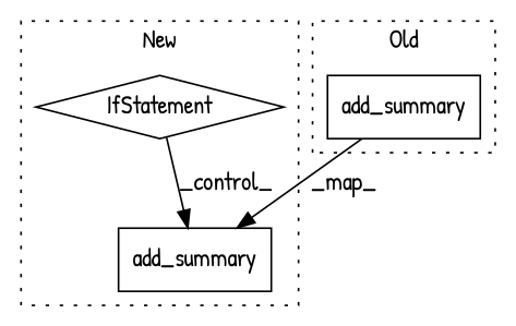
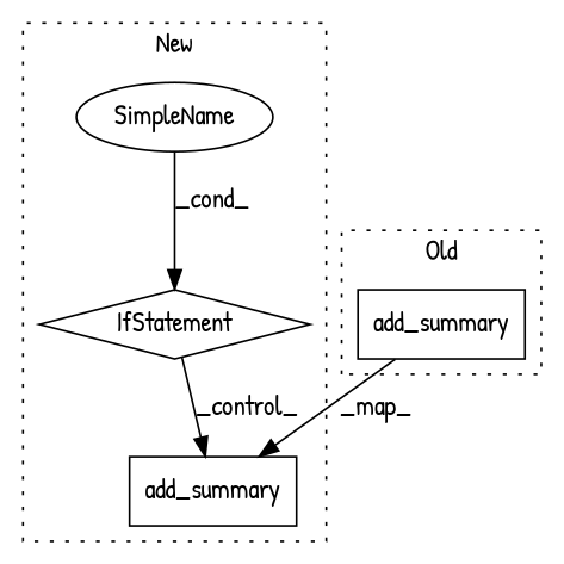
  digraph {
    fontname="Patrick Hand"
    node [a=32 l="12,1" shape=box fontname="Patrick Hand"]
    edge [fontname="Patrick Hand"]
    n1 [label=add_summary s="9782,9865"]
    n2 [a=25 l="4,2" label=IfStatement s="9619,9670" shape=diamond]
+   n3 [a=42 label=SimpleName shape=ellipse l=""]
    n4 [label=add_summary s="9629,9712"]
    subgraph cluster_1 {
      label=New
      style=dotted
      n1
      n2
+     n3
    }
    subgraph cluster_2 {
      label=Old
      style=dotted
      n4
    }
    n2 -> n1 [label=_control_]
+   n3 -> n2 [label=_cond_]
    n4 -> n1 [label=_map_]
  }
